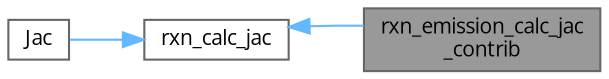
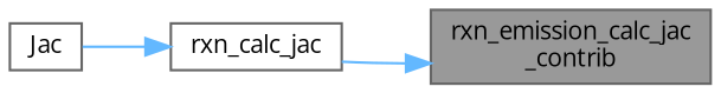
  digraph {
    fontname="Open Sans"
    rankdir=RL
    node [color=grey40 fillcolor=white fontname="Open Sans" fontsize=10 shape=box style=filled]
    edge [color=steelblue1 dir=back fontname="Open Sans" fontsize=10 labelfontname=Helvetica labelfontsize=10 style=solid]
    n1 [color=gray40 fillcolor=grey60 fontcolor=black height=0.2 label="rxn_emission_calc_jac\l_contrib" width=0.4]
    n2 [height=0.2 label=rxn_calc_jac width=0.4]
    n3 [height=0.2 label=Jac width=0.4]
-   n2 -> n1
+   n1 -> n2
    n2 -> n3
  }
